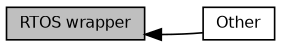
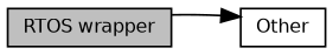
  digraph {
    rankdir=LR
    node [color=black fontname=Helvetica fontsize=10 shape=record style=filled]
    n1 [fillcolor=grey75 fontcolor=black height=0.2 label="RTOS wrapper" width=0.4]
    n2 [fillcolor=white height=0.2 label=Other width=0.4]
-   n1 -> n2 [dir=back fontname=Helvetica fontsize=10 labelfontname=Helvetica labelfontsize=10 shape=plaintext style=solid]
+   n2 -> n1 [dir=back fontname=Helvetica fontsize=10 labelfontname=Helvetica labelfontsize=10 shape=plaintext style=solid]
  }
